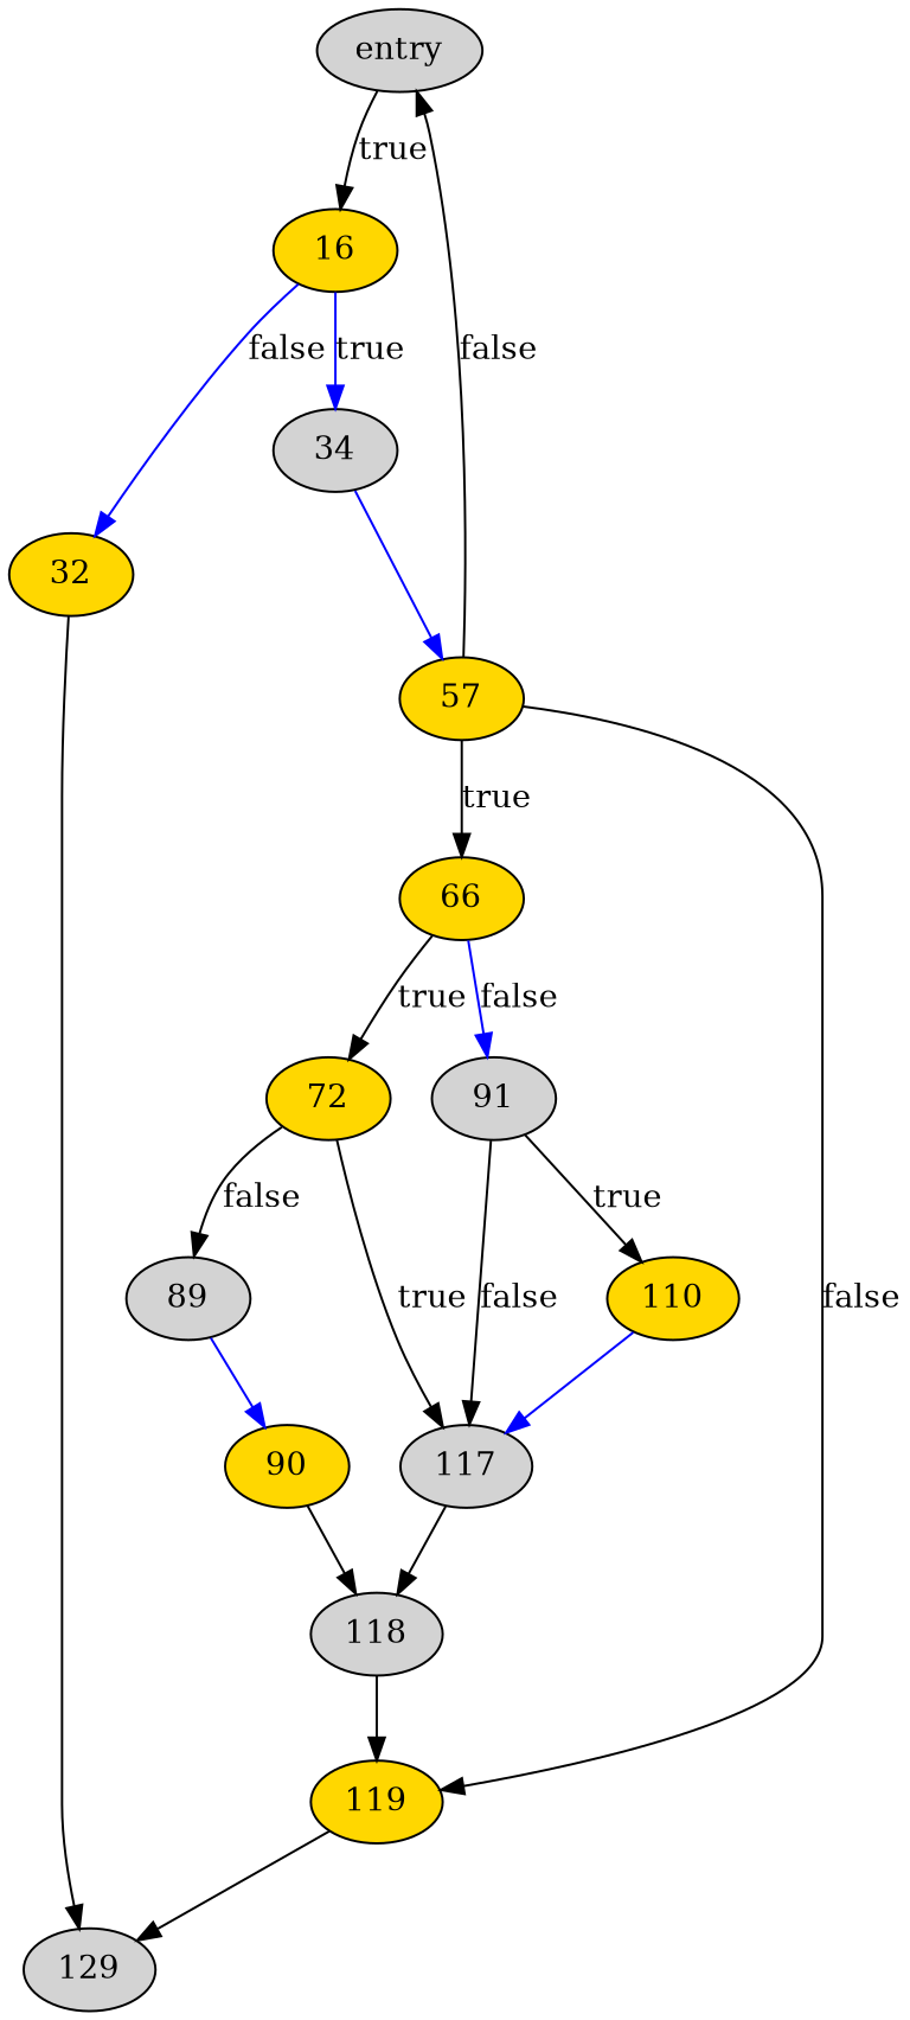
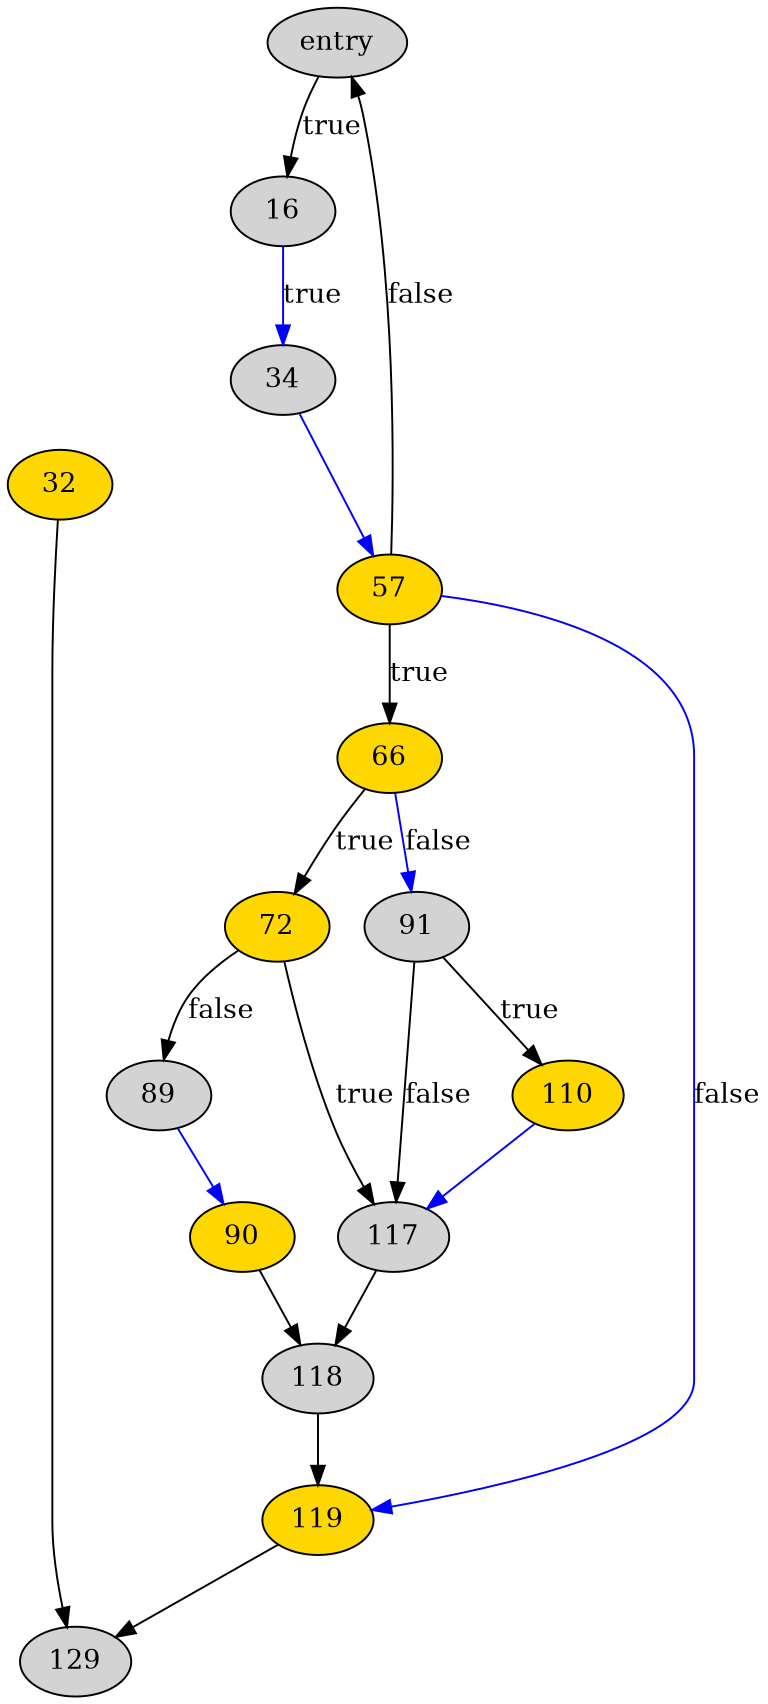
  digraph {
    node [fillcolor=gold style=filled]
    edge [color=black]
    n1 [fillcolor=lightgrey label=entry]
-   16
+   16 [fillcolor=lightgrey]
    32
    34 [fillcolor=lightgrey]
    57
    66
    119
    129 [fillcolor=lightgrey]
    72
    91 [fillcolor=lightgrey]
    89 [fillcolor=lightgrey]
    117 [fillcolor=lightgrey]
    110
    90
    118 [fillcolor=lightgrey]
    n1 -> 16 [label=true]
-   16 -> 32 [color=blue label=false]
    16 -> 34 [color=blue label=true]
    32 -> 129
    34 -> 57 [color=blue]
    57 -> n1 [label=false]
    57 -> 66 [label=true]
-   57 -> 119 [label=false]
+   57 -> 119 [color=blue label=false]
    66 -> 72 [label=true]
    66 -> 91 [color=blue label=false]
    119 -> 129
    72 -> 89 [label=false]
    72 -> 117 [label=true]
    91 -> 117 [label=false]
    91 -> 110 [label=true]
    89 -> 90 [color=blue]
    117 -> 118
    110 -> 117 [color=blue]
    90 -> 118
    118 -> 119
  }
